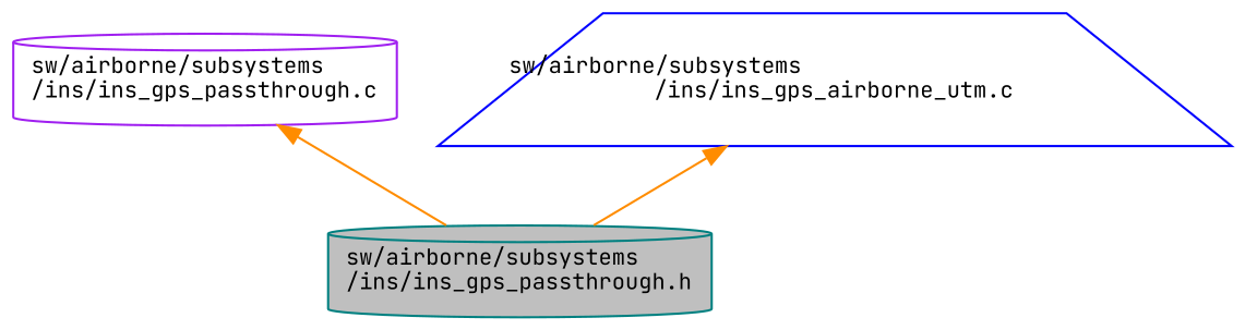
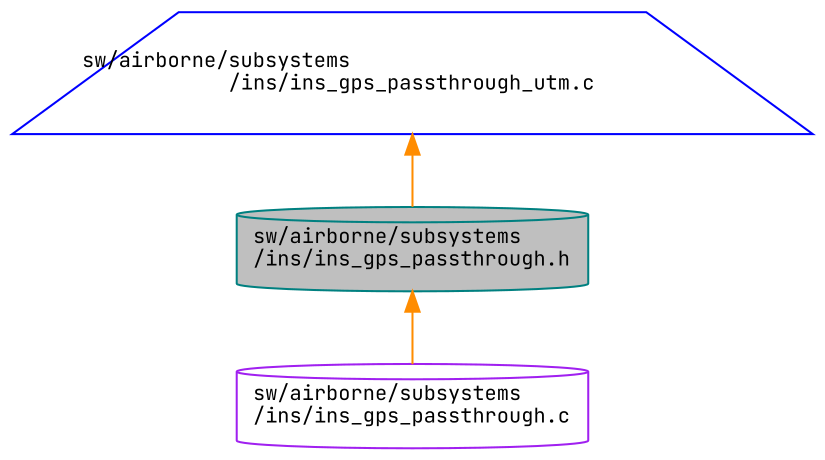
  digraph {
    fontname="JetBrains Mono"
    node [fillcolor=white fontname="JetBrains Mono" fontsize=10 shape=cylinder style=filled]
    edge [color=darkorange dir=back fontname="JetBrains Mono" fontsize=10 labelfontname=FreeSans labelfontsize=10 style=solid]
    n1 [color=teal fillcolor=grey75 fontcolor=black height=0.2 label="sw/airborne/subsystems\l/ins/ins_gps_passthrough.h" width=0.4]
    n2 [color=purple height=0.2 label="sw/airborne/subsystems\l/ins/ins_gps_passthrough.c" width=0.4]
-   n3 [color=blue height=0.2 label="sw/airborne/subsystems\l/ins/ins_gps_airborne_utm.c" shape=trapezium width=0.4]
-   n2 -> n1
+   n3 [color=blue height=0.2 label="sw/airborne/subsystems\l/ins/ins_gps_passthrough_utm.c" shape=trapezium width=0.4]
+   n1 -> n2
    n3 -> n1
  }
